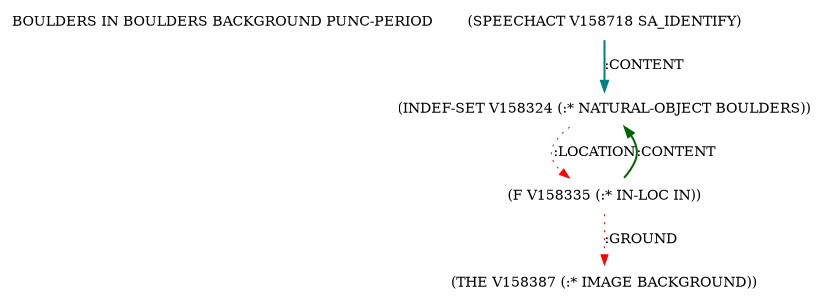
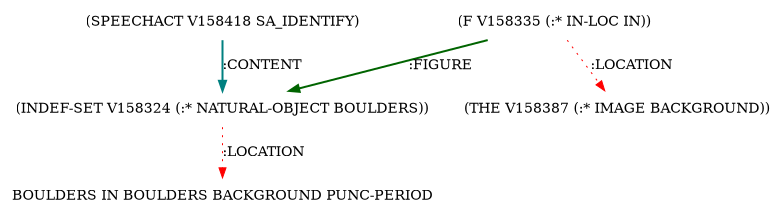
  digraph {
    node [color=brown shape=none]
    edge [color=red style=bold]
    n1 [label="BOULDERS IN BOULDERS BACKGROUND PUNC-PERIOD"]
-   n2 [color=blue label="(SPEECHACT V158718 SA_IDENTIFY)"]
+   n2 [color=blue label="(SPEECHACT V158418 SA_IDENTIFY)"]
    n3 [label="(INDEF-SET V158324 (:* NATURAL-OBJECT BOULDERS))"]
    n4 [color=darkgreen label="(F V158335 (:* IN-LOC IN))"]
    n5 [color=darkorange label="(THE V158387 (:* IMAGE BACKGROUND))"]
    n2 -> n3 [color=teal label=":CONTENT"]
-   n3 -> n4 [label=":LOCATION" style=dotted]
-   n4 -> n3 [color=darkgreen label=":CONTENT"]
-   n4 -> n5 [label=":GROUND" style=dotted]
+   n3 -> n1 [label=":LOCATION" style=dotted]
+   n4 -> n3 [color=darkgreen label=":FIGURE"]
+   n4 -> n5 [label=":LOCATION" style=dotted]
  }
